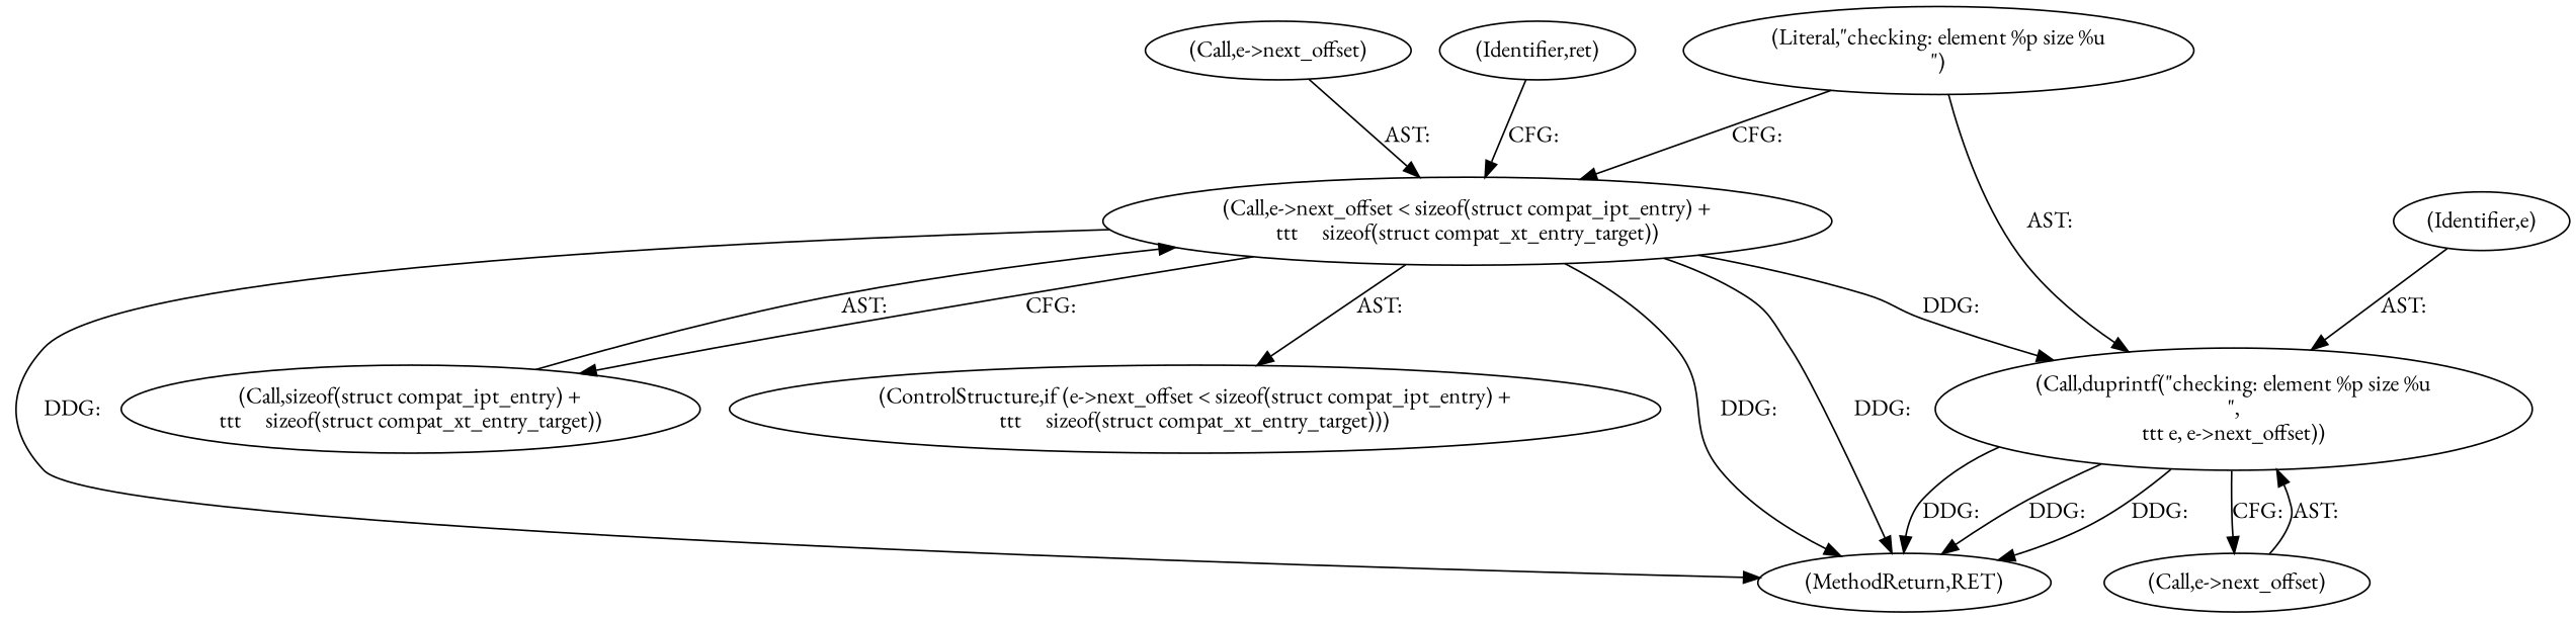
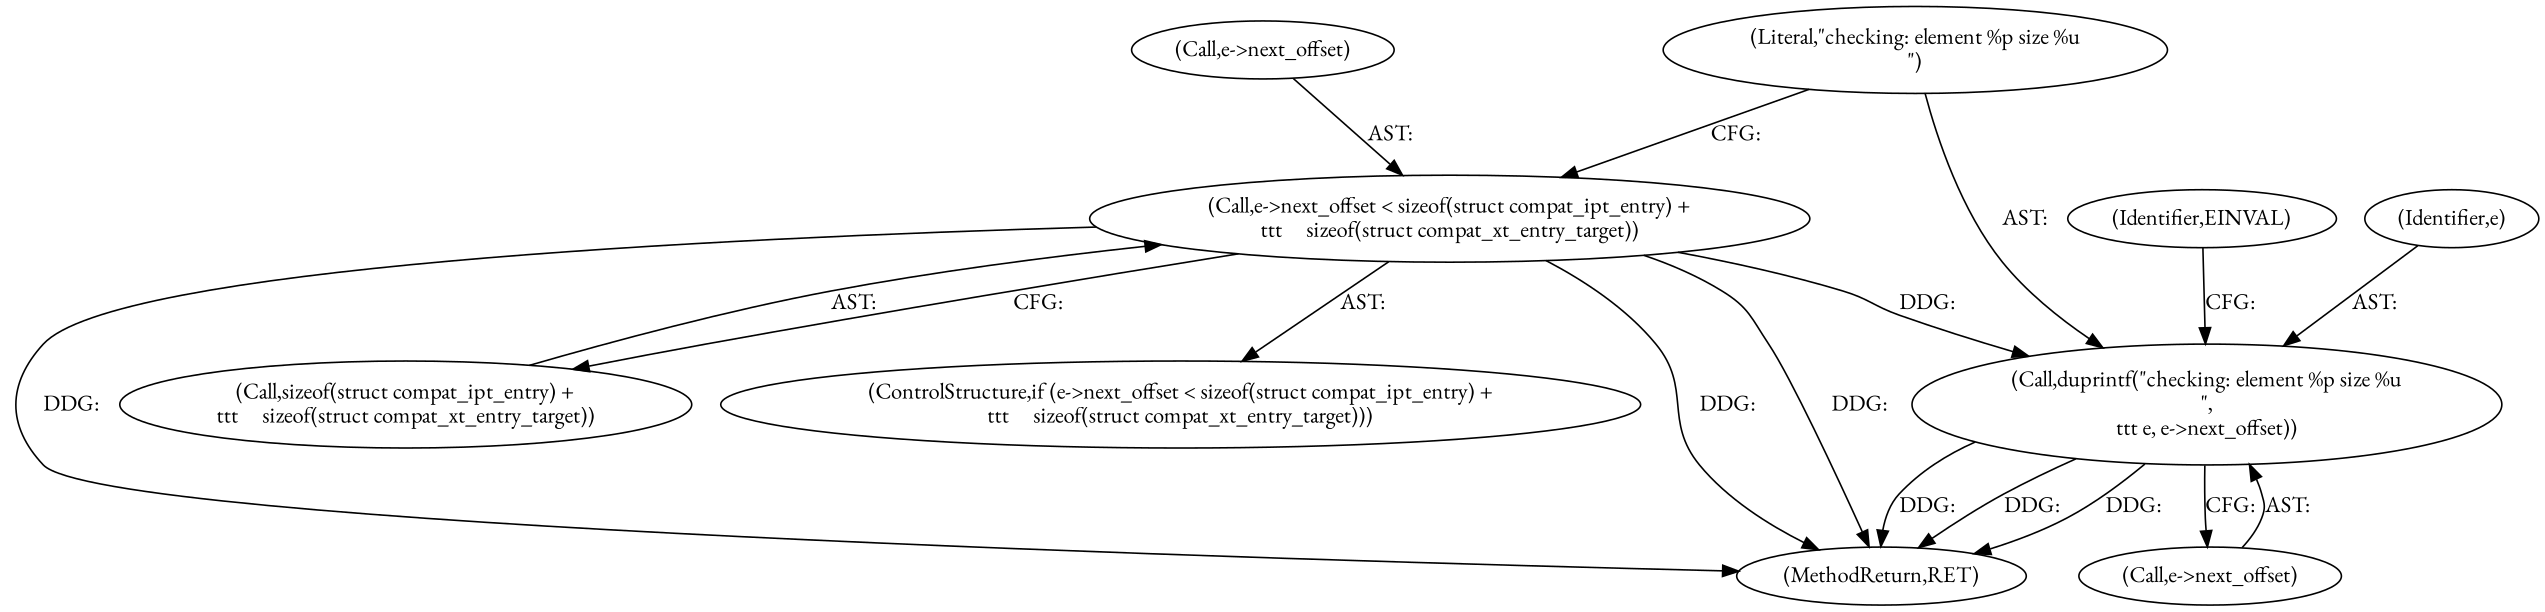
  digraph {
    fontname="EB Garamond"
    node [fontname="EB Garamond"]
    edge [fontname="EB Garamond"]
    n1 [label="(Call,duprintf(\"checking: element %p size %u\n\",\n\t\t\t e, e->next_offset))"]
    n2 [label="(MethodReturn,RET)"]
    n3 [label="(Call,e->next_offset)"]
    n4 [label="(Call,e->next_offset < sizeof(struct compat_ipt_entry) +\n\t\t\t     sizeof(struct compat_xt_entry_target))"]
    n5 [label="(Call,sizeof(struct compat_ipt_entry) +\n\t\t\t     sizeof(struct compat_xt_entry_target))"]
    n6 [label="(ControlStructure,if (e->next_offset < sizeof(struct compat_ipt_entry) +\n\t\t\t     sizeof(struct compat_xt_entry_target)))"]
+   n7 [label="(Identifier,EINVAL)"]
    n8 [label="(Call,e->next_offset)"]
    n9 [label="(Identifier,e)"]
    n10 [label="(Literal,\"checking: element %p size %u\n\")"]
-   n11 [label="(Identifier,ret)"]
    n1 -> n2 [label="DDG: "]
    n1 -> n2 [label="DDG: "]
    n1 -> n2 [label="DDG: "]
    n1 -> n3 [label="CFG: "]
    n3 -> n1 [label="AST: "]
    n4 -> n1 [label="DDG: "]
    n4 -> n2 [label="DDG: "]
    n4 -> n2 [label="DDG: "]
    n4 -> n2 [label="DDG: "]
    n4 -> n5 [label="CFG: "]
    n4 -> n6 [label="AST: "]
    n5 -> n4 [label="AST: "]
+   n7 -> n1 [label="CFG: "]
    n8 -> n4 [label="AST: "]
    n9 -> n1 [label="AST: "]
    n10 -> n1 [label="AST: "]
    n10 -> n4 [label="CFG: "]
-   n11 -> n4 [label="CFG: "]
  }
